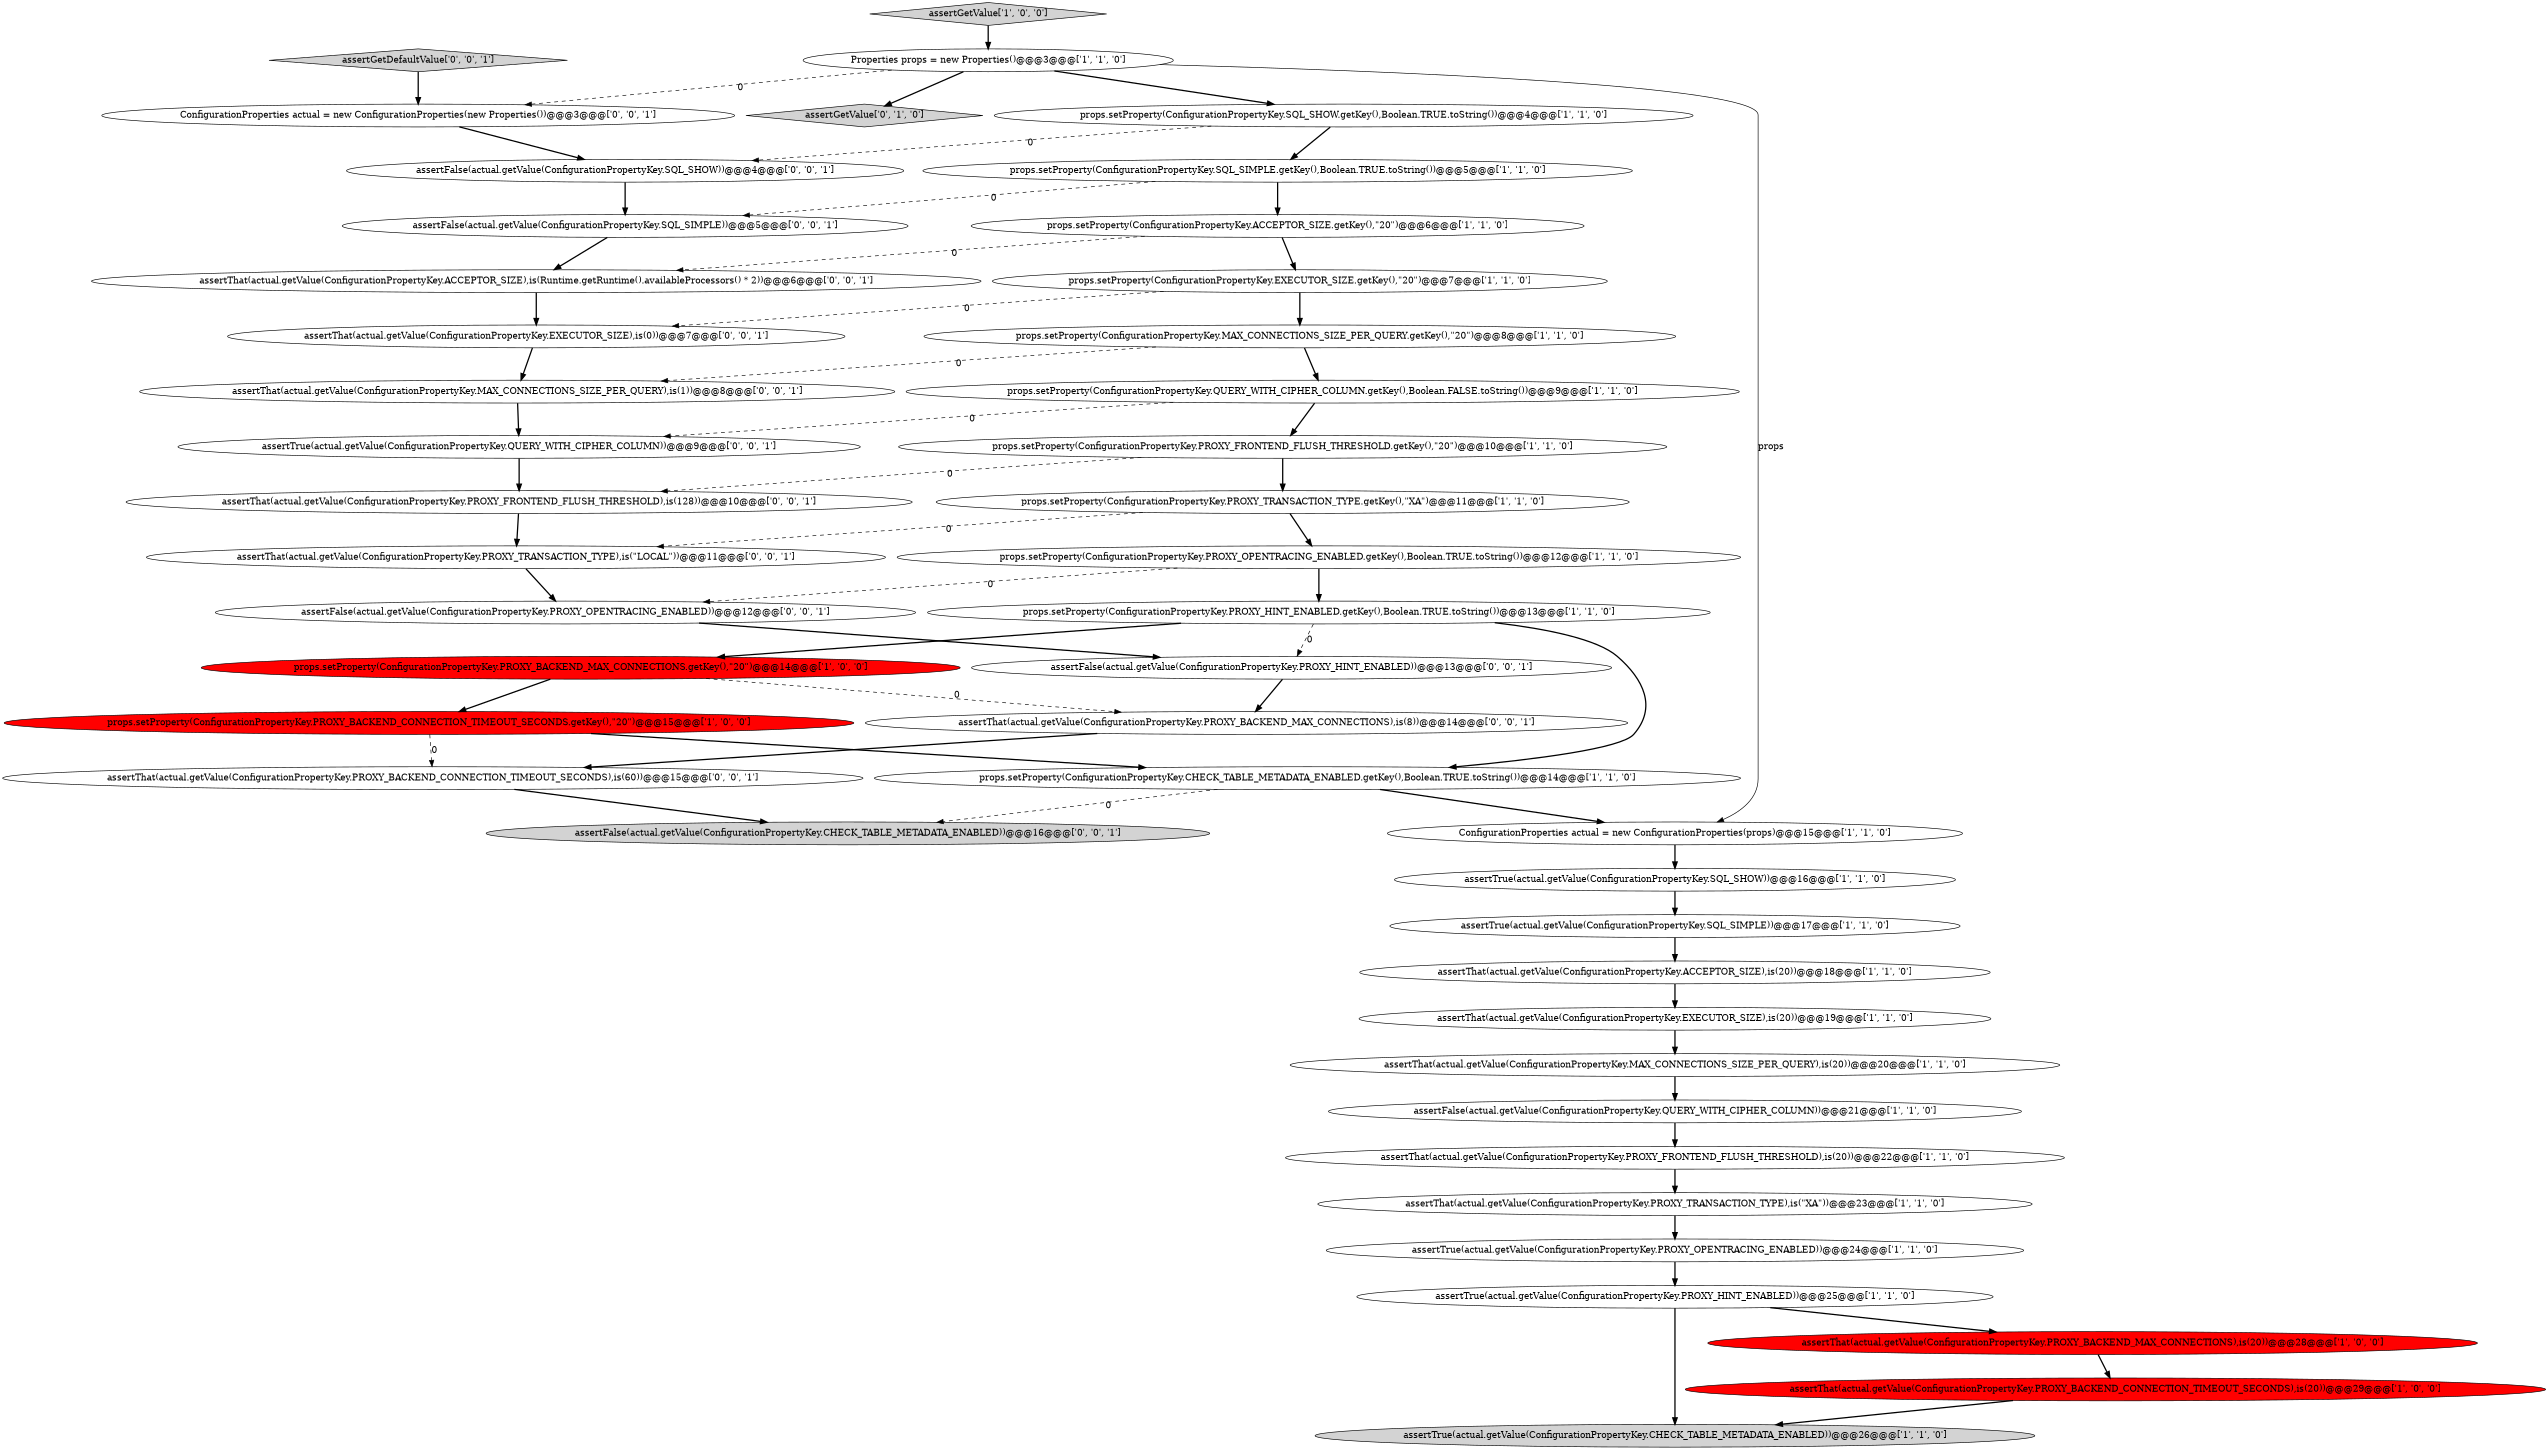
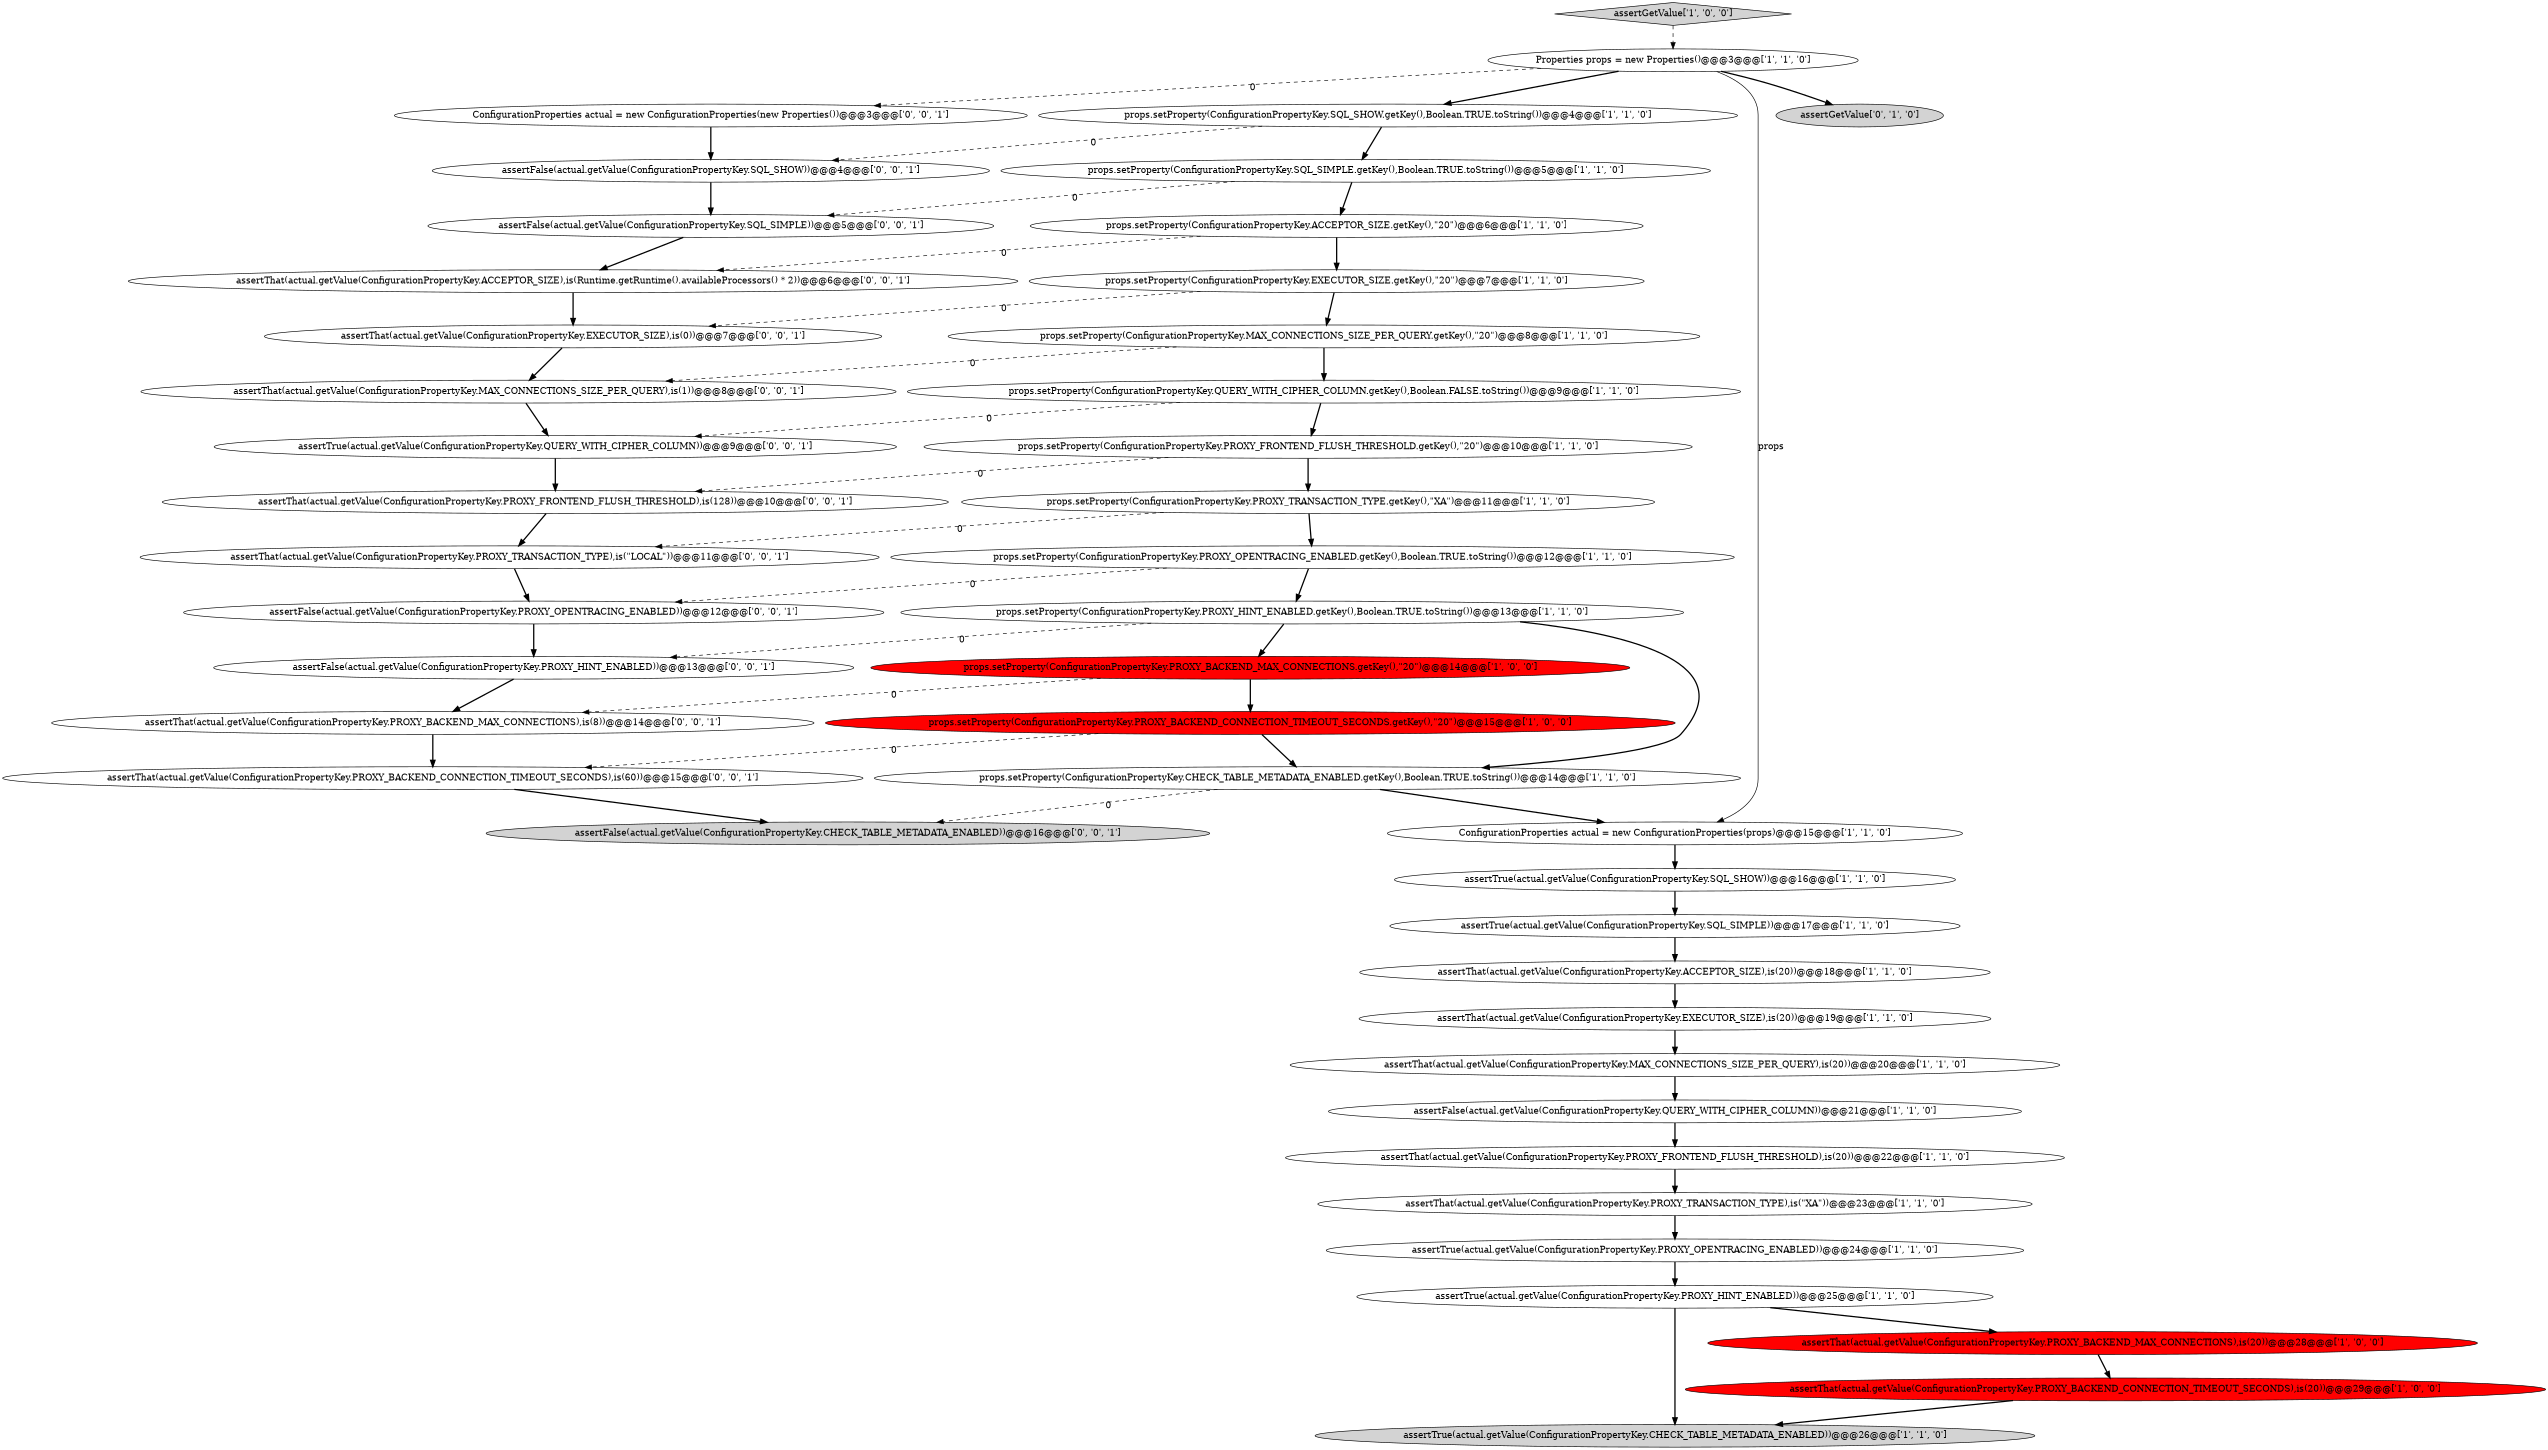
  digraph {
    node [fillcolor=white shape=ellipse style=filled]
    edge [style=bold]
    n1 [label="props.setProperty(ConfigurationPropertyKey.MAX_CONNECTIONS_SIZE_PER_QUERY.getKey(),\"20\")@@@8@@@['1', '1', '0']"]
    n2 [label="assertThat(actual.getValue(ConfigurationPropertyKey.MAX_CONNECTIONS_SIZE_PER_QUERY),is(1))@@@8@@@['0', '0', '1']"]
    n3 [label="props.setProperty(ConfigurationPropertyKey.QUERY_WITH_CIPHER_COLUMN.getKey(),Boolean.FALSE.toString())@@@9@@@['1', '1', '0']"]
    n4 [label="assertTrue(actual.getValue(ConfigurationPropertyKey.QUERY_WITH_CIPHER_COLUMN))@@@9@@@['0', '0', '1']"]
    n5 [label="props.setProperty(ConfigurationPropertyKey.PROXY_FRONTEND_FLUSH_THRESHOLD.getKey(),\"20\")@@@10@@@['1', '1', '0']"]
    n6 [label="assertTrue(actual.getValue(ConfigurationPropertyKey.PROXY_HINT_ENABLED))@@@25@@@['1', '1', '0']"]
    n7 [fillcolor=lightgray label="assertTrue(actual.getValue(ConfigurationPropertyKey.CHECK_TABLE_METADATA_ENABLED))@@@26@@@['1', '1', '0']"]
    n8 [fillcolor=red label="assertThat(actual.getValue(ConfigurationPropertyKey.PROXY_BACKEND_MAX_CONNECTIONS),is(20))@@@28@@@['1', '0', '0']"]
    n9 [fillcolor=red label="assertThat(actual.getValue(ConfigurationPropertyKey.PROXY_BACKEND_CONNECTION_TIMEOUT_SECONDS),is(20))@@@29@@@['1', '0', '0']"]
    n10 [label="ConfigurationProperties actual = new ConfigurationProperties(new Properties())@@@3@@@['0', '0', '1']"]
    n11 [label="assertFalse(actual.getValue(ConfigurationPropertyKey.SQL_SHOW))@@@4@@@['0', '0', '1']"]
    n12 [label="assertFalse(actual.getValue(ConfigurationPropertyKey.SQL_SIMPLE))@@@5@@@['0', '0', '1']"]
-   n13 [fillcolor=lightgray label="assertGetDefaultValue['0', '0', '1']" shape=diamond]
    n14 [label="assertThat(actual.getValue(ConfigurationPropertyKey.PROXY_BACKEND_CONNECTION_TIMEOUT_SECONDS),is(60))@@@15@@@['0', '0', '1']"]
    n15 [fillcolor=lightgray label="assertFalse(actual.getValue(ConfigurationPropertyKey.CHECK_TABLE_METADATA_ENABLED))@@@16@@@['0', '0', '1']"]
    n16 [label="Properties props = new Properties()@@@3@@@['1', '1', '0']"]
    n17 [label="props.setProperty(ConfigurationPropertyKey.SQL_SHOW.getKey(),Boolean.TRUE.toString())@@@4@@@['1', '1', '0']"]
    n18 [label="ConfigurationProperties actual = new ConfigurationProperties(props)@@@15@@@['1', '1', '0']"]
-   n19 [fillcolor=lightgray label="assertGetValue['0', '1', '0']" shape=diamond]
+   n19 [fillcolor=lightgray label="assertGetValue['0', '1', '0']"]
    n20 [label="props.setProperty(ConfigurationPropertyKey.SQL_SIMPLE.getKey(),Boolean.TRUE.toString())@@@5@@@['1', '1', '0']"]
    n21 [label="assertTrue(actual.getValue(ConfigurationPropertyKey.SQL_SHOW))@@@16@@@['1', '1', '0']"]
    n22 [label="assertFalse(actual.getValue(ConfigurationPropertyKey.PROXY_OPENTRACING_ENABLED))@@@12@@@['0', '0', '1']"]
    n23 [label="assertFalse(actual.getValue(ConfigurationPropertyKey.PROXY_HINT_ENABLED))@@@13@@@['0', '0', '1']"]
    n24 [label="assertThat(actual.getValue(ConfigurationPropertyKey.PROXY_BACKEND_MAX_CONNECTIONS),is(8))@@@14@@@['0', '0', '1']"]
    n25 [label="props.setProperty(ConfigurationPropertyKey.PROXY_OPENTRACING_ENABLED.getKey(),Boolean.TRUE.toString())@@@12@@@['1', '1', '0']"]
    n26 [label="props.setProperty(ConfigurationPropertyKey.PROXY_HINT_ENABLED.getKey(),Boolean.TRUE.toString())@@@13@@@['1', '1', '0']"]
    n27 [label="props.setProperty(ConfigurationPropertyKey.CHECK_TABLE_METADATA_ENABLED.getKey(),Boolean.TRUE.toString())@@@14@@@['1', '1', '0']"]
    n28 [fillcolor=red label="props.setProperty(ConfigurationPropertyKey.PROXY_BACKEND_MAX_CONNECTIONS.getKey(),\"20\")@@@14@@@['1', '0', '0']"]
    n29 [label="assertThat(actual.getValue(ConfigurationPropertyKey.ACCEPTOR_SIZE),is(Runtime.getRuntime().availableProcessors() * 2))@@@6@@@['0', '0', '1']"]
    n30 [label="assertThat(actual.getValue(ConfigurationPropertyKey.PROXY_FRONTEND_FLUSH_THRESHOLD),is(128))@@@10@@@['0', '0', '1']"]
    n31 [label="assertThat(actual.getValue(ConfigurationPropertyKey.EXECUTOR_SIZE),is(0))@@@7@@@['0', '0', '1']"]
    n32 [label="props.setProperty(ConfigurationPropertyKey.PROXY_TRANSACTION_TYPE.getKey(),\"XA\")@@@11@@@['1', '1', '0']"]
    n33 [label="assertThat(actual.getValue(ConfigurationPropertyKey.PROXY_TRANSACTION_TYPE),is(\"LOCAL\"))@@@11@@@['0', '0', '1']"]
    n34 [label="assertTrue(actual.getValue(ConfigurationPropertyKey.SQL_SIMPLE))@@@17@@@['1', '1', '0']"]
    n35 [label="assertThat(actual.getValue(ConfigurationPropertyKey.ACCEPTOR_SIZE),is(20))@@@18@@@['1', '1', '0']"]
    n36 [label="assertThat(actual.getValue(ConfigurationPropertyKey.EXECUTOR_SIZE),is(20))@@@19@@@['1', '1', '0']"]
    n37 [label="assertThat(actual.getValue(ConfigurationPropertyKey.PROXY_FRONTEND_FLUSH_THRESHOLD),is(20))@@@22@@@['1', '1', '0']"]
    n38 [label="assertThat(actual.getValue(ConfigurationPropertyKey.PROXY_TRANSACTION_TYPE),is(\"XA\"))@@@23@@@['1', '1', '0']"]
    n39 [label="assertTrue(actual.getValue(ConfigurationPropertyKey.PROXY_OPENTRACING_ENABLED))@@@24@@@['1', '1', '0']"]
    n40 [label="assertThat(actual.getValue(ConfigurationPropertyKey.MAX_CONNECTIONS_SIZE_PER_QUERY),is(20))@@@20@@@['1', '1', '0']"]
    n41 [fillcolor=red label="props.setProperty(ConfigurationPropertyKey.PROXY_BACKEND_CONNECTION_TIMEOUT_SECONDS.getKey(),\"20\")@@@15@@@['1', '0', '0']"]
    n42 [label="assertFalse(actual.getValue(ConfigurationPropertyKey.QUERY_WITH_CIPHER_COLUMN))@@@21@@@['1', '1', '0']"]
    n43 [fillcolor=lightgray label="assertGetValue['1', '0', '0']" shape=diamond]
    n44 [label="props.setProperty(ConfigurationPropertyKey.ACCEPTOR_SIZE.getKey(),\"20\")@@@6@@@['1', '1', '0']"]
    n45 [label="props.setProperty(ConfigurationPropertyKey.EXECUTOR_SIZE.getKey(),\"20\")@@@7@@@['1', '1', '0']"]
    n1 -> n2 [label=0 style=dashed]
    n1 -> n3
    n2 -> n4
    n3 -> n4 [label=0 style=dashed]
    n3 -> n5
    n4 -> n30
    n5 -> n30 [label=0 style=dashed]
    n5 -> n32
    n6 -> n7
    n6 -> n8
    n8 -> n9
    n9 -> n7
    n10 -> n11
    n11 -> n12
    n12 -> n29
-   n13 -> n10
    n14 -> n15
    n16 -> n10 [label=0 style=dashed]
    n16 -> n17
    n16 -> n18 [label=props style=solid]
    n16 -> n19
    n17 -> n11 [label=0 style=dashed]
    n17 -> n20
    n18 -> n21
    n20 -> n12 [label=0 style=dashed]
    n20 -> n44
    n21 -> n34
    n22 -> n23
    n23 -> n24
    n24 -> n14
    n25 -> n22 [label=0 style=dashed]
    n25 -> n26
    n26 -> n23 [label=0 style=dashed]
    n26 -> n27
    n26 -> n28
    n27 -> n15 [label=0 style=dashed]
    n27 -> n18
    n28 -> n24 [label=0 style=dashed]
    n28 -> n41
    n29 -> n31
    n30 -> n33
    n31 -> n2
    n32 -> n25
    n32 -> n33 [label=0 style=dashed]
    n33 -> n22
    n34 -> n35
    n35 -> n36
    n36 -> n40
    n37 -> n38
    n38 -> n39
    n39 -> n6
    n40 -> n42
    n41 -> n14 [label=0 style=dashed]
    n41 -> n27
    n42 -> n37
-   n43 -> n16
+   n43 -> n16 [style=dashed]
    n44 -> n29 [label=0 style=dashed]
    n44 -> n45
    n45 -> n1
    n45 -> n31 [label=0 style=dashed]
  }
